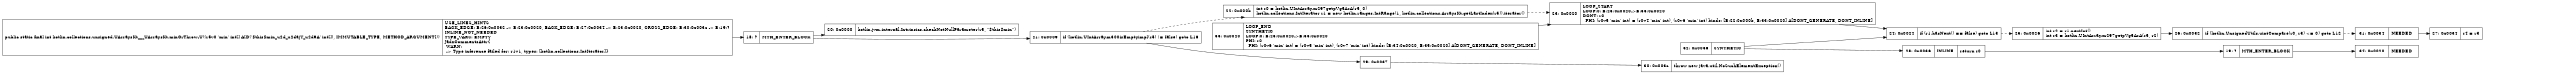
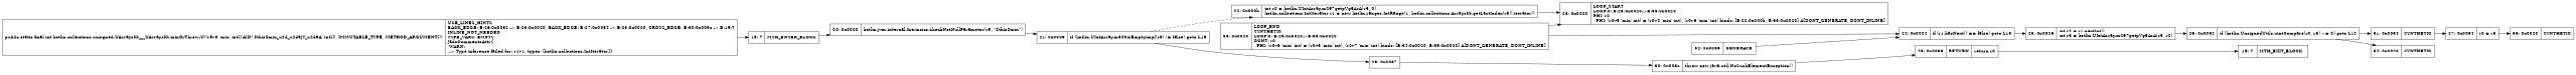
  digraph {
    rankdir=LR
    node [shape=record]
    n1 [label="{18\:\ ?|MTH_ENTER_BLOCK\l}"]
    n2 [label="{20\:\ 0x0000|kotlin.jvm.internal.Intrinsics.checkNotNullParameter(r5, \"$this$min\")\l}"]
    n3 [label="{21\:\ 0x0009|if (kotlin.UIntArray.m300isEmptyimpl(r5) != false) goto L16\l}"]
    n4 [label="{22\:\ 0x000b|int r0 = kotlin.UIntArray.m297getpVg5ArA(r5, 0)\lkotlin.collections.IntIterator r1 = new kotlin.ranges.IntRange(1, kotlin.collections.ArraysKt.getLastIndex(r5)).iterator()\l}"]
    n5 [label="{29\:\ 0x0037}"]
-   n6 [label="{23\:\ 0x0020|LOOP_START\lLOOP:0: B:23:0x0020\-\>B:33:0x0020\lDONT: r0 \l  PHI: (r0v5 'min' int) = (r0v4 'min' int), (r0v6 'min' int) binds: [B:22:0x000b, B:33:0x0020] A[DONT_GENERATE, DONT_INLINE]\l}"]
+   n6 [label="{23\:\ 0x0020|LOOP_START\lLOOP:0: B:23:0x0020\-\>B:33:0x0020\lPHI: r0 \l  PHI: (r0v5 'min' int) = (r0v4 'min' int), (r0v6 'min' int) binds: [B:22:0x000b, B:33:0x0020] A[DONT_GENERATE, DONT_INLINE]\l}"]
    n7 [label="{30\:\ 0x003c|throw new java.util.NoSuchElementException()\l}"]
    n8 [label="{24\:\ 0x0024|if (r1.hasNext() == false) goto L13\l}"]
    n9 [label="{25\:\ 0x0026|int r2 = r1.nextInt()\lint r3 = kotlin.UIntArray.m297getpVg5ArA(r5, r2)\l}"]
    n10 [label="{26\:\ 0x0032|if (kotlin.UnsignedUtils.uintCompare(r0, r3) \<= 0) goto L12\l}"]
-   n11 [label="{32\:\ 0x0036|SYNTHETIC\l}"]
-   n12 [label="{28\:\ 0x0036|INLINE\l|return r0\l}"]
-   n13 [label="{31\:\ 0x0034|NEEDED\l}"]
-   n14 [label="{34\:\ 0x0020|NEEDED\l}"]
-   n15 [label="{27\:\ 0x0034|r4 = r3\l}"]
-   n17 [label="{33\:\ 0x0020|LOOP_END\lSYNTHETIC\lLOOP:0: B:23:0x0020\-\>B:33:0x0020\lPHI: r0 \l  PHI: (r0v6 'min' int) = (r0v5 'min' int), (r0v7 'min' int) binds: [B:34:0x0020, B:35:0x0020] A[DONT_GENERATE, DONT_INLINE]\l}"]
-   n18 [label="{19\:\ ?|MTH_ENTER_BLOCK\l}"]
+   n11 [label="{32\:\ 0x0036|GENERATE\l}"]
+   n12 [label="{28\:\ 0x0036|RETURN\l|return r0\l}"]
+   n13 [label="{31\:\ 0x0034|SYNTHETIC\l}"]
+   n14 [label="{34\:\ 0x0020|SYNTHETIC\l}"]
+   n15 [label="{27\:\ 0x0034|r0 = r3\l}"]
+   n16 [label="{35\:\ 0x0020|SYNTHETIC\l}"]
+   n17 [label="{33\:\ 0x0020|LOOP_END\lSYNTHETIC\lLOOP:0: B:23:0x0020\-\>B:33:0x0020\lDONT: r0 \l  PHI: (r0v6 'min' int) = (r0v5 'min' int), (r0v7 'min' int) binds: [B:34:0x0020, B:35:0x0020] A[DONT_GENERATE, DONT_INLINE]\l}"]
+   n18 [label="{19\:\ ?|MTH_EXIT_BLOCK\l}"]
    n19 [label="{public static final int kotlin.collections.unsigned.UArraysKt___UArraysKt.minOrThrow\-U((r5v0 'min' int[] A[D('$this$min_u2d_u2dajY_u2d9A' int[]), IMMUTABLE_TYPE, METHOD_ARGUMENT]))  | USE_LINES_HINTS\lBACK_EDGE: B:26:0x0032 \-\> B:23:0x0020, BACK_EDGE: B:27:0x0034 \-\> B:23:0x0020, CROSS_EDGE: B:30:0x003c \-\> B:19:?\lINLINE_NOT_NEEDED\lTYPE_VARS: EMPTY\lJadxCommentsAttr\{\l WARN: \l \-\> Type inference failed for: r1v1, types: [kotlin.collections.IntIterator]\}\l}"]
    n1 -> n2
-   n1 -> n3
+   n2 -> n3
    n3 -> n4 [style=dashed]
    n3 -> n5
-   n4 -> n6 [style=dashed]
+   n4 -> n6
    n5 -> n7
-   n6 -> n8
-   n8 -> n9 [style=dashed]
+   n17 -> n8
+   n8 -> n9 [style=solid]
    n9 -> n10
-   n10 -> n13 [style=dashed]
-   n18 -> n14
+   n10 -> n13 [style=solid]
+   n10 -> n14
    n11 -> n8
-   n11 -> n12
+   n7 -> n12
    n12 -> n18
    n13 -> n15
+   n15 -> n16
    n17 -> n6
    n19 -> n1
  }
